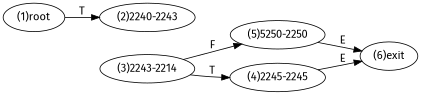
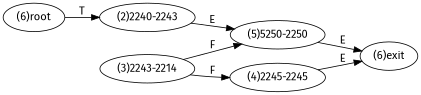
  digraph {
    fontname="Fira Sans"
    rankdir=LR
    node [fontname="Fira Sans"]
    edge [fontname="Fira Sans"]
-   n1 [label="(1)root"]
+   n1 [label="(6)root"]
    n2 [label="(2)2240-2243"]
    n3 [label="(5)5250-2250"]
    n4 [label="(6)exit"]
    n5 [label="(3)2243-2214"]
    n6 [label="(4)2245-2245"]
    n1 -> n2 [label=T]
+   n2 -> n3 [label=E]
    n3 -> n4 [label=E]
    n5 -> n3 [label=F]
-   n5 -> n6 [label=T]
+   n5 -> n6 [label=F]
    n6 -> n4 [label=E]
  }
